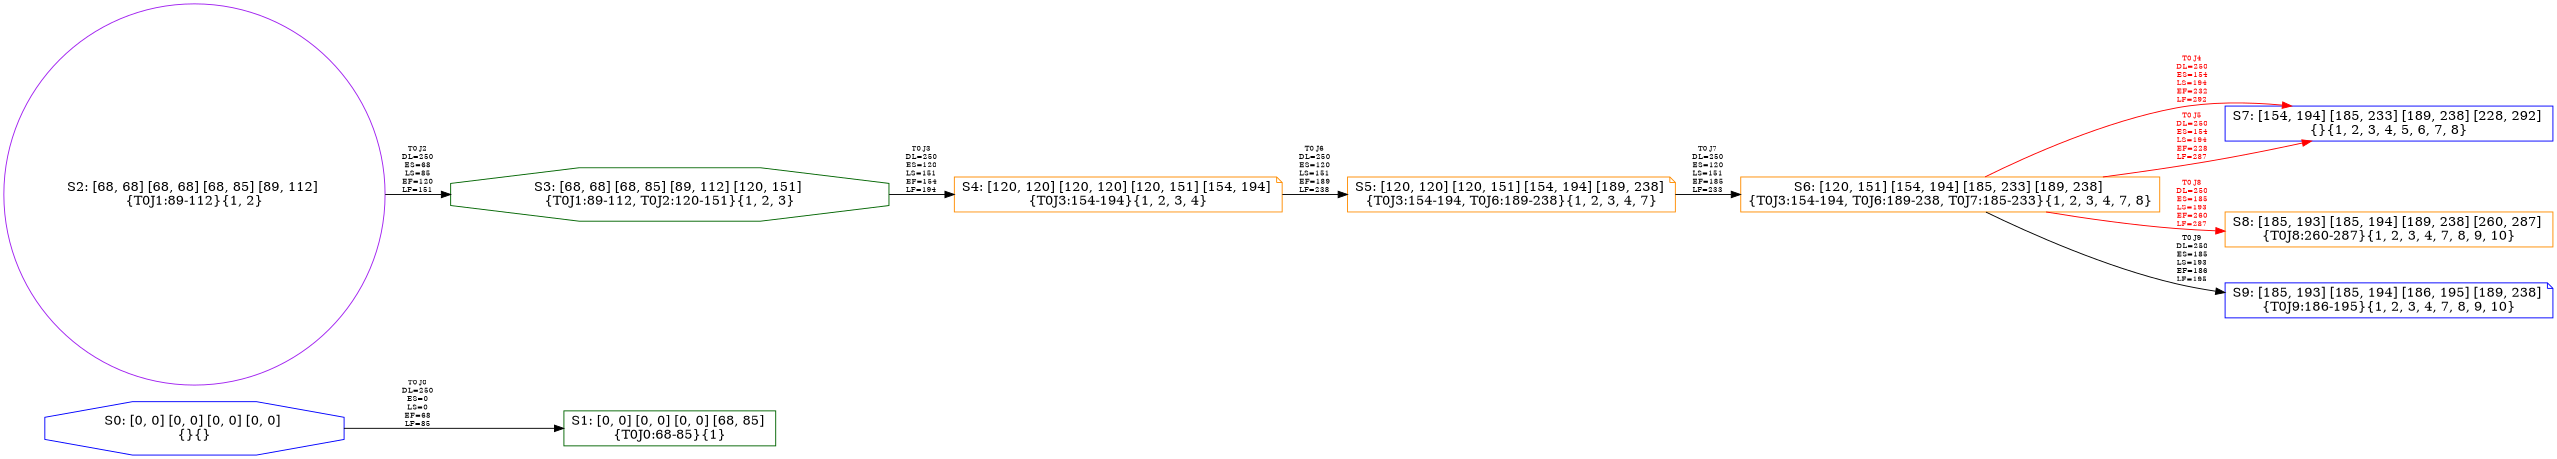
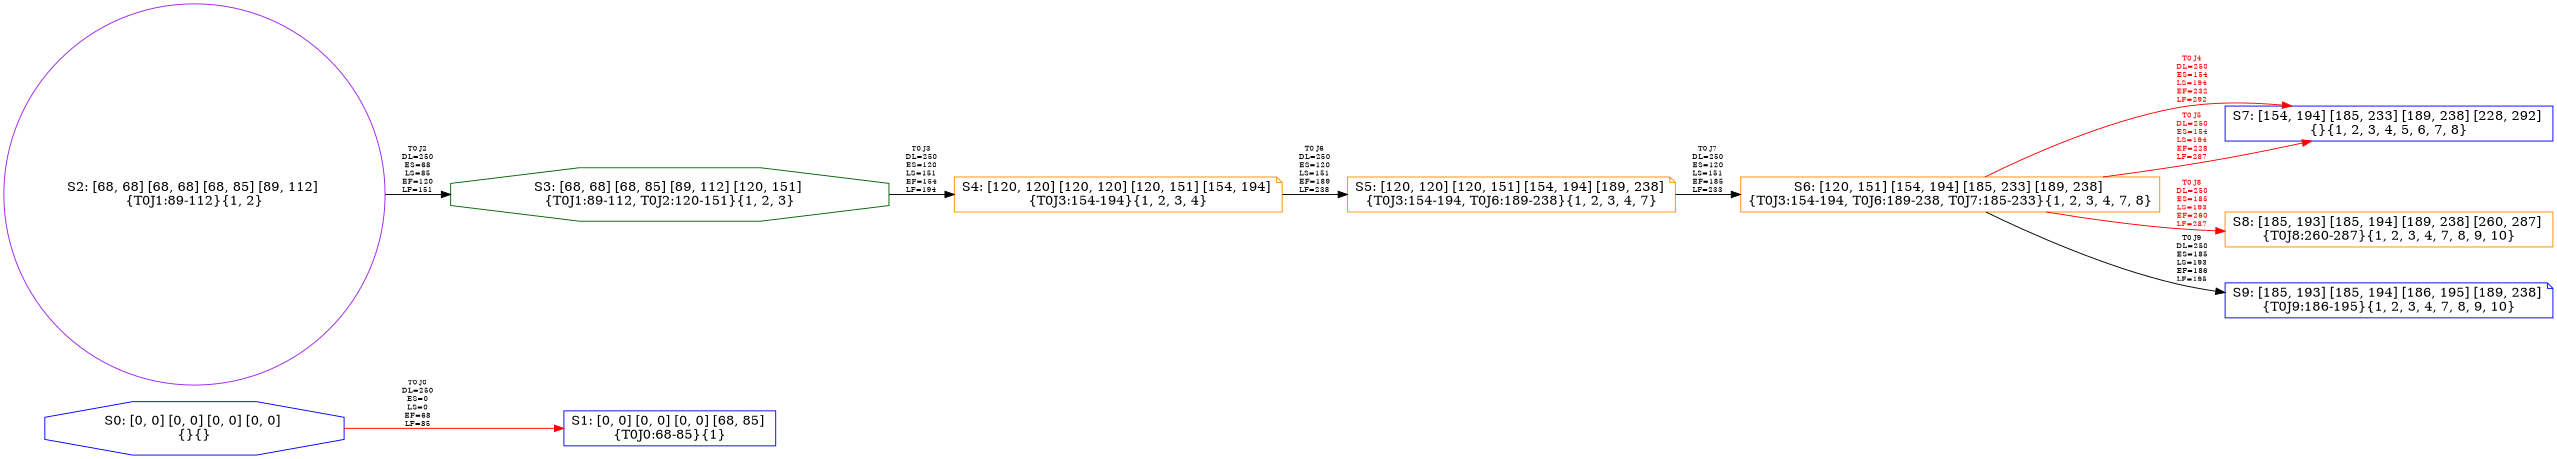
  digraph {
    rankdir=LR
    node [color=darkorange shape=box]
    edge [fontsize=8]
    n1 [color=blue label="S0: [0, 0] [0, 0] [0, 0] [0, 0] \n{}{}" shape=octagon]
-   n2 [color=darkgreen label="S1: [0, 0] [0, 0] [0, 0] [68, 85] \n{T0J0:68-85}{1}"]
+   n2 [color=blue label="S1: [0, 0] [0, 0] [0, 0] [68, 85] \n{T0J0:68-85}{1}"]
    n3 [color=purple label="S2: [68, 68] [68, 68] [68, 85] [89, 112] \n{T0J1:89-112}{1, 2}" shape=circle]
    n4 [color=darkgreen label="S3: [68, 68] [68, 85] [89, 112] [120, 151] \n{T0J1:89-112, T0J2:120-151}{1, 2, 3}" shape=octagon]
    n5 [label="S4: [120, 120] [120, 120] [120, 151] [154, 194] \n{T0J3:154-194}{1, 2, 3, 4}" shape=note]
    n6 [label="S5: [120, 120] [120, 151] [154, 194] [189, 238] \n{T0J3:154-194, T0J6:189-238}{1, 2, 3, 4, 7}" shape=note]
    n7 [label="S6: [120, 151] [154, 194] [185, 233] [189, 238] \n{T0J3:154-194, T0J6:189-238, T0J7:185-233}{1, 2, 3, 4, 7, 8}"]
    n8 [color=blue label="S7: [154, 194] [185, 233] [189, 238] [228, 292] \n{}{1, 2, 3, 4, 5, 6, 7, 8}"]
    n9 [label="S8: [185, 193] [185, 194] [189, 238] [260, 287] \n{T0J8:260-287}{1, 2, 3, 4, 7, 8, 9, 10}"]
    n10 [color=blue label="S9: [185, 193] [185, 194] [186, 195] [189, 238] \n{T0J9:186-195}{1, 2, 3, 4, 7, 8, 9, 10}" shape=note]
-   n1 -> n2 [label="T0 J0\nDL=250\nES=0\nLS=0\nEF=68\nLF=85"]
+   n1 -> n2 [label="T0 J0\nDL=250\nES=0\nLS=0\nEF=68\nLF=85" color=Red]
    n3 -> n4 [label="T0 J2\nDL=250\nES=68\nLS=85\nEF=120\nLF=151"]
    n4 -> n5 [label="T0 J3\nDL=250\nES=120\nLS=151\nEF=154\nLF=194"]
    n5 -> n6 [label="T0 J6\nDL=250\nES=120\nLS=151\nEF=189\nLF=238"]
    n6 -> n7 [label="T0 J7\nDL=250\nES=120\nLS=151\nEF=185\nLF=233"]
    n7 -> n8 [color=Red fontcolor=Red label="T0 J4\nDL=250\nES=154\nLS=194\nEF=232\nLF=292"]
    n7 -> n8 [color=Red fontcolor=Red label="T0 J5\nDL=250\nES=154\nLS=194\nEF=228\nLF=287"]
    n7 -> n9 [color=Red fontcolor=Red label="T0 J8\nDL=250\nES=185\nLS=193\nEF=260\nLF=287"]
    n7 -> n10 [label="T0 J9\nDL=250\nES=185\nLS=193\nEF=186\nLF=195"]
  }
